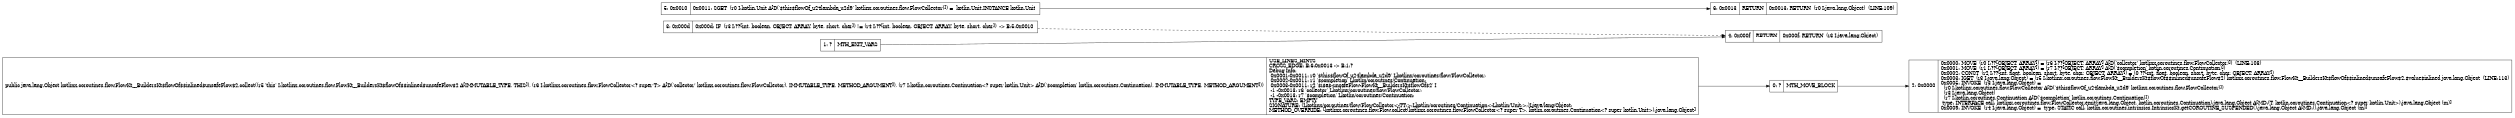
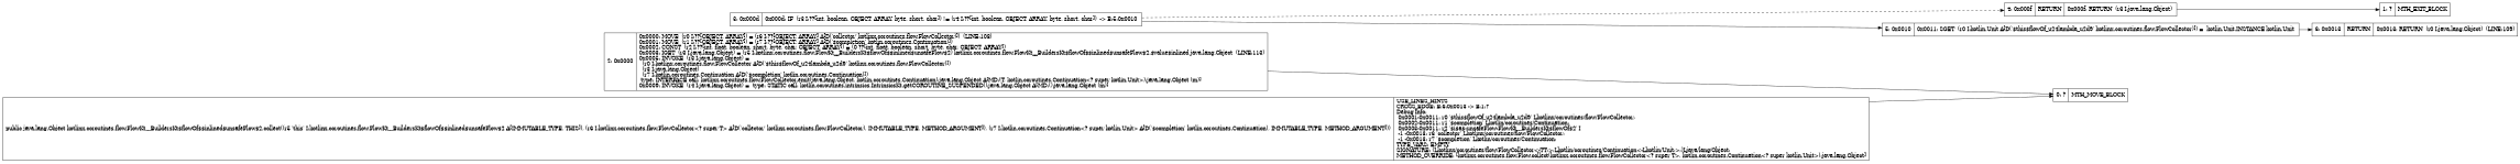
  digraph {
    rankdir=LR
    node [shape=record]
    n1 [label="{0\:\ ?|MTH_MOVE_BLOCK\l}"]
    n2 [label="{2\:\ 0x0000|0x0000: MOVE  (r0 I:??[OBJECT, ARRAY]) = (r6 I:??[OBJECT, ARRAY] A[D('collector' kotlinx.coroutines.flow.FlowCollector)])  (LINE:108)\l0x0001: MOVE  (r1 I:??[OBJECT, ARRAY]) = (r7 I:??[OBJECT, ARRAY] A[D('$completion' kotlin.coroutines.Continuation)]) \l0x0002: CONST  (r2 I:??[int, float, boolean, short, byte, char, OBJECT, ARRAY]) = (0 ??[int, float, boolean, short, byte, char, OBJECT, ARRAY]) \l0x0003: IGET  (r3 I:java.lang.Object) = (r5 I:kotlinx.coroutines.flow.FlowKt__BuildersKt$flowOf$$inlined$unsafeFlow$2) kotlinx.coroutines.flow.FlowKt__BuildersKt$flowOf$$inlined$unsafeFlow$2.$value$inlined java.lang.Object  (LINE:113)\l0x0005: INVOKE  (r3 I:java.lang.Object) = \l  (r0 I:kotlinx.coroutines.flow.FlowCollector A[D('$this$flowOf_u24lambda_u2d9' kotlinx.coroutines.flow.FlowCollector)])\l  (r3 I:java.lang.Object)\l  (r7 I:kotlin.coroutines.Continuation A[D('$completion' kotlin.coroutines.Continuation)])\l type: INTERFACE call: kotlinx.coroutines.flow.FlowCollector.emit(java.lang.Object, kotlin.coroutines.Continuation):java.lang.Object A[MD:(T, kotlin.coroutines.Continuation\<? super kotlin.Unit\>):java.lang.Object (m)]\l0x0009: INVOKE  (r4 I:java.lang.Object) =  type: STATIC call: kotlin.coroutines.intrinsics.IntrinsicsKt.getCOROUTINE_SUSPENDED():java.lang.Object A[MD:():java.lang.Object (m)]\l}"]
    n3 [label="{3\:\ 0x000d|0x000d: IF  (r3 I:??[int, boolean, OBJECT, ARRAY, byte, short, char]) != (r4 I:??[int, boolean, OBJECT, ARRAY, byte, short, char])  \-\> B:5:0x0010 \l}"]
    n4 [label="{4\:\ 0x000f|RETURN\l|0x000f: RETURN  (r3 I:java.lang.Object) \l}"]
    n5 [label="{5\:\ 0x0010|0x0011: SGET  (r0 I:kotlin.Unit A[D('$this$flowOf_u24lambda_u2d9' kotlinx.coroutines.flow.FlowCollector)]) =  kotlin.Unit.INSTANCE kotlin.Unit \l}"]
-   n6 [label="{1\:\ ?|MTH_EXIT_VARS\l}"]
+   n6 [label="{1\:\ ?|MTH_EXIT_BLOCK\l}"]
    n7 [label="{6\:\ 0x0013|RETURN\l|0x0013: RETURN  (r0 I:java.lang.Object)  (LINE:109)\l}"]
    n8 [label="{public java.lang.Object kotlinx.coroutines.flow.FlowKt__BuildersKt$flowOf$$inlined$unsafeFlow$2.collect((r5 'this' I:kotlinx.coroutines.flow.FlowKt__BuildersKt$flowOf$$inlined$unsafeFlow$2 A[IMMUTABLE_TYPE, THIS]), (r6 I:kotlinx.coroutines.flow.FlowCollector\<? super T\> A[D('collector' kotlinx.coroutines.flow.FlowCollector), IMMUTABLE_TYPE, METHOD_ARGUMENT]), (r7 I:kotlin.coroutines.Continuation\<? super kotlin.Unit\> A[D('$completion' kotlin.coroutines.Continuation), IMMUTABLE_TYPE, METHOD_ARGUMENT]))  | USE_LINES_HINTS\lCROSS_EDGE: B:6:0x0013 \-\> B:1:?\lDebug Info:\l  0x0001\-0x0011: r0 '$this$flowOf_u24lambda_u2d9' Lkotlinx\/coroutines\/flow\/FlowCollector;\l  0x0002\-0x0011: r1 '$completion' Lkotlin\/coroutines\/Continuation;\l  0x0003\-0x0011: r2 '$i$a$\-unsafeFlow\-FlowKt__BuildersKt$flowOf$2' I\l  \-1 \-0x0013: r6 'collector' Lkotlinx\/coroutines\/flow\/FlowCollector;\l  \-1 \-0x0013: r7 '$completion' Lkotlin\/coroutines\/Continuation;\lTYPE_VARS: EMPTY\lSIGNATURE: (Lkotlinx\/coroutines\/flow\/FlowCollector\<\-TT;\>;Lkotlin\/coroutines\/Continuation\<\-Lkotlin\/Unit;\>;)Ljava\/lang\/Object;\lMETHOD_OVERRIDE: [kotlinx.coroutines.flow.Flow.collect(kotlinx.coroutines.flow.FlowCollector\<? super T\>, kotlin.coroutines.Continuation\<? super kotlin.Unit\>):java.lang.Object]\l}"]
-   n1 -> n2
+   n2 -> n1
    n3 -> n4 [style=dashed]
-   n6 -> n4
+   n3 -> n5
+   n4 -> n6
    n5 -> n7
    n8 -> n1
  }
